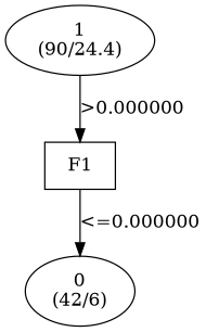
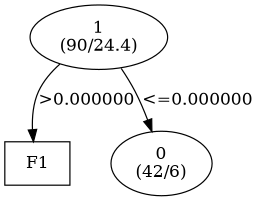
  digraph {
    node [shape=ellipse]
    n1 [label="F1\n" shape=box]
    n2 [label="0\n(42/6)"]
    n3 [label="1\n(90/24.4)"]
-   n1 -> n2 [label="<=0.000000"]
+   n3 -> n2 [label="<=0.000000"]
    n3 -> n1 [label=">0.000000"]
  }
